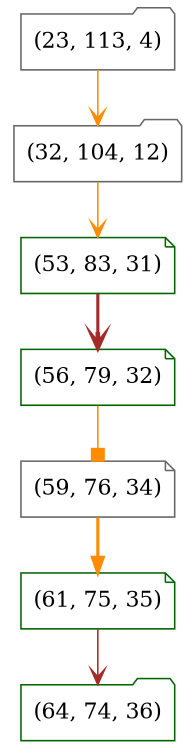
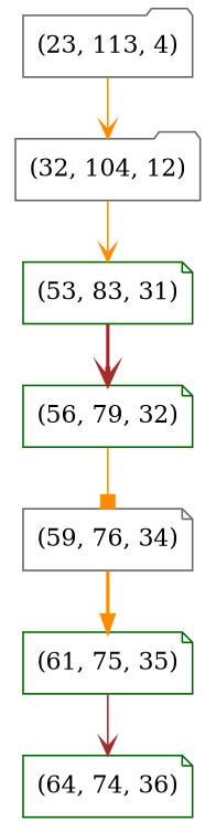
  digraph {
    node [color=darkgreen shape=note]
    edge [arrowhead=vee color=darkorange style=solid]
    "(23, 113, 4)" [color=gray40 shape=folder]
    "(32, 104, 12)" [color=gray40 shape=folder]
    "(53, 83, 31)"
    "(56, 79, 32)"
    "(59, 76, 34)" [color=gray40]
    "(61, 75, 35)"
-   "(64, 74, 36)" [shape=folder]
+   "(64, 74, 36)"
    "(23, 113, 4)" -> "(32, 104, 12)"
    "(32, 104, 12)" -> "(53, 83, 31)"
    "(53, 83, 31)" -> "(56, 79, 32)" [color=brown style=bold]
    "(56, 79, 32)" -> "(59, 76, 34)" [arrowhead=box]
    "(59, 76, 34)" -> "(61, 75, 35)" [arrowhead=normal style=bold]
    "(61, 75, 35)" -> "(64, 74, 36)" [color=brown]
  }
